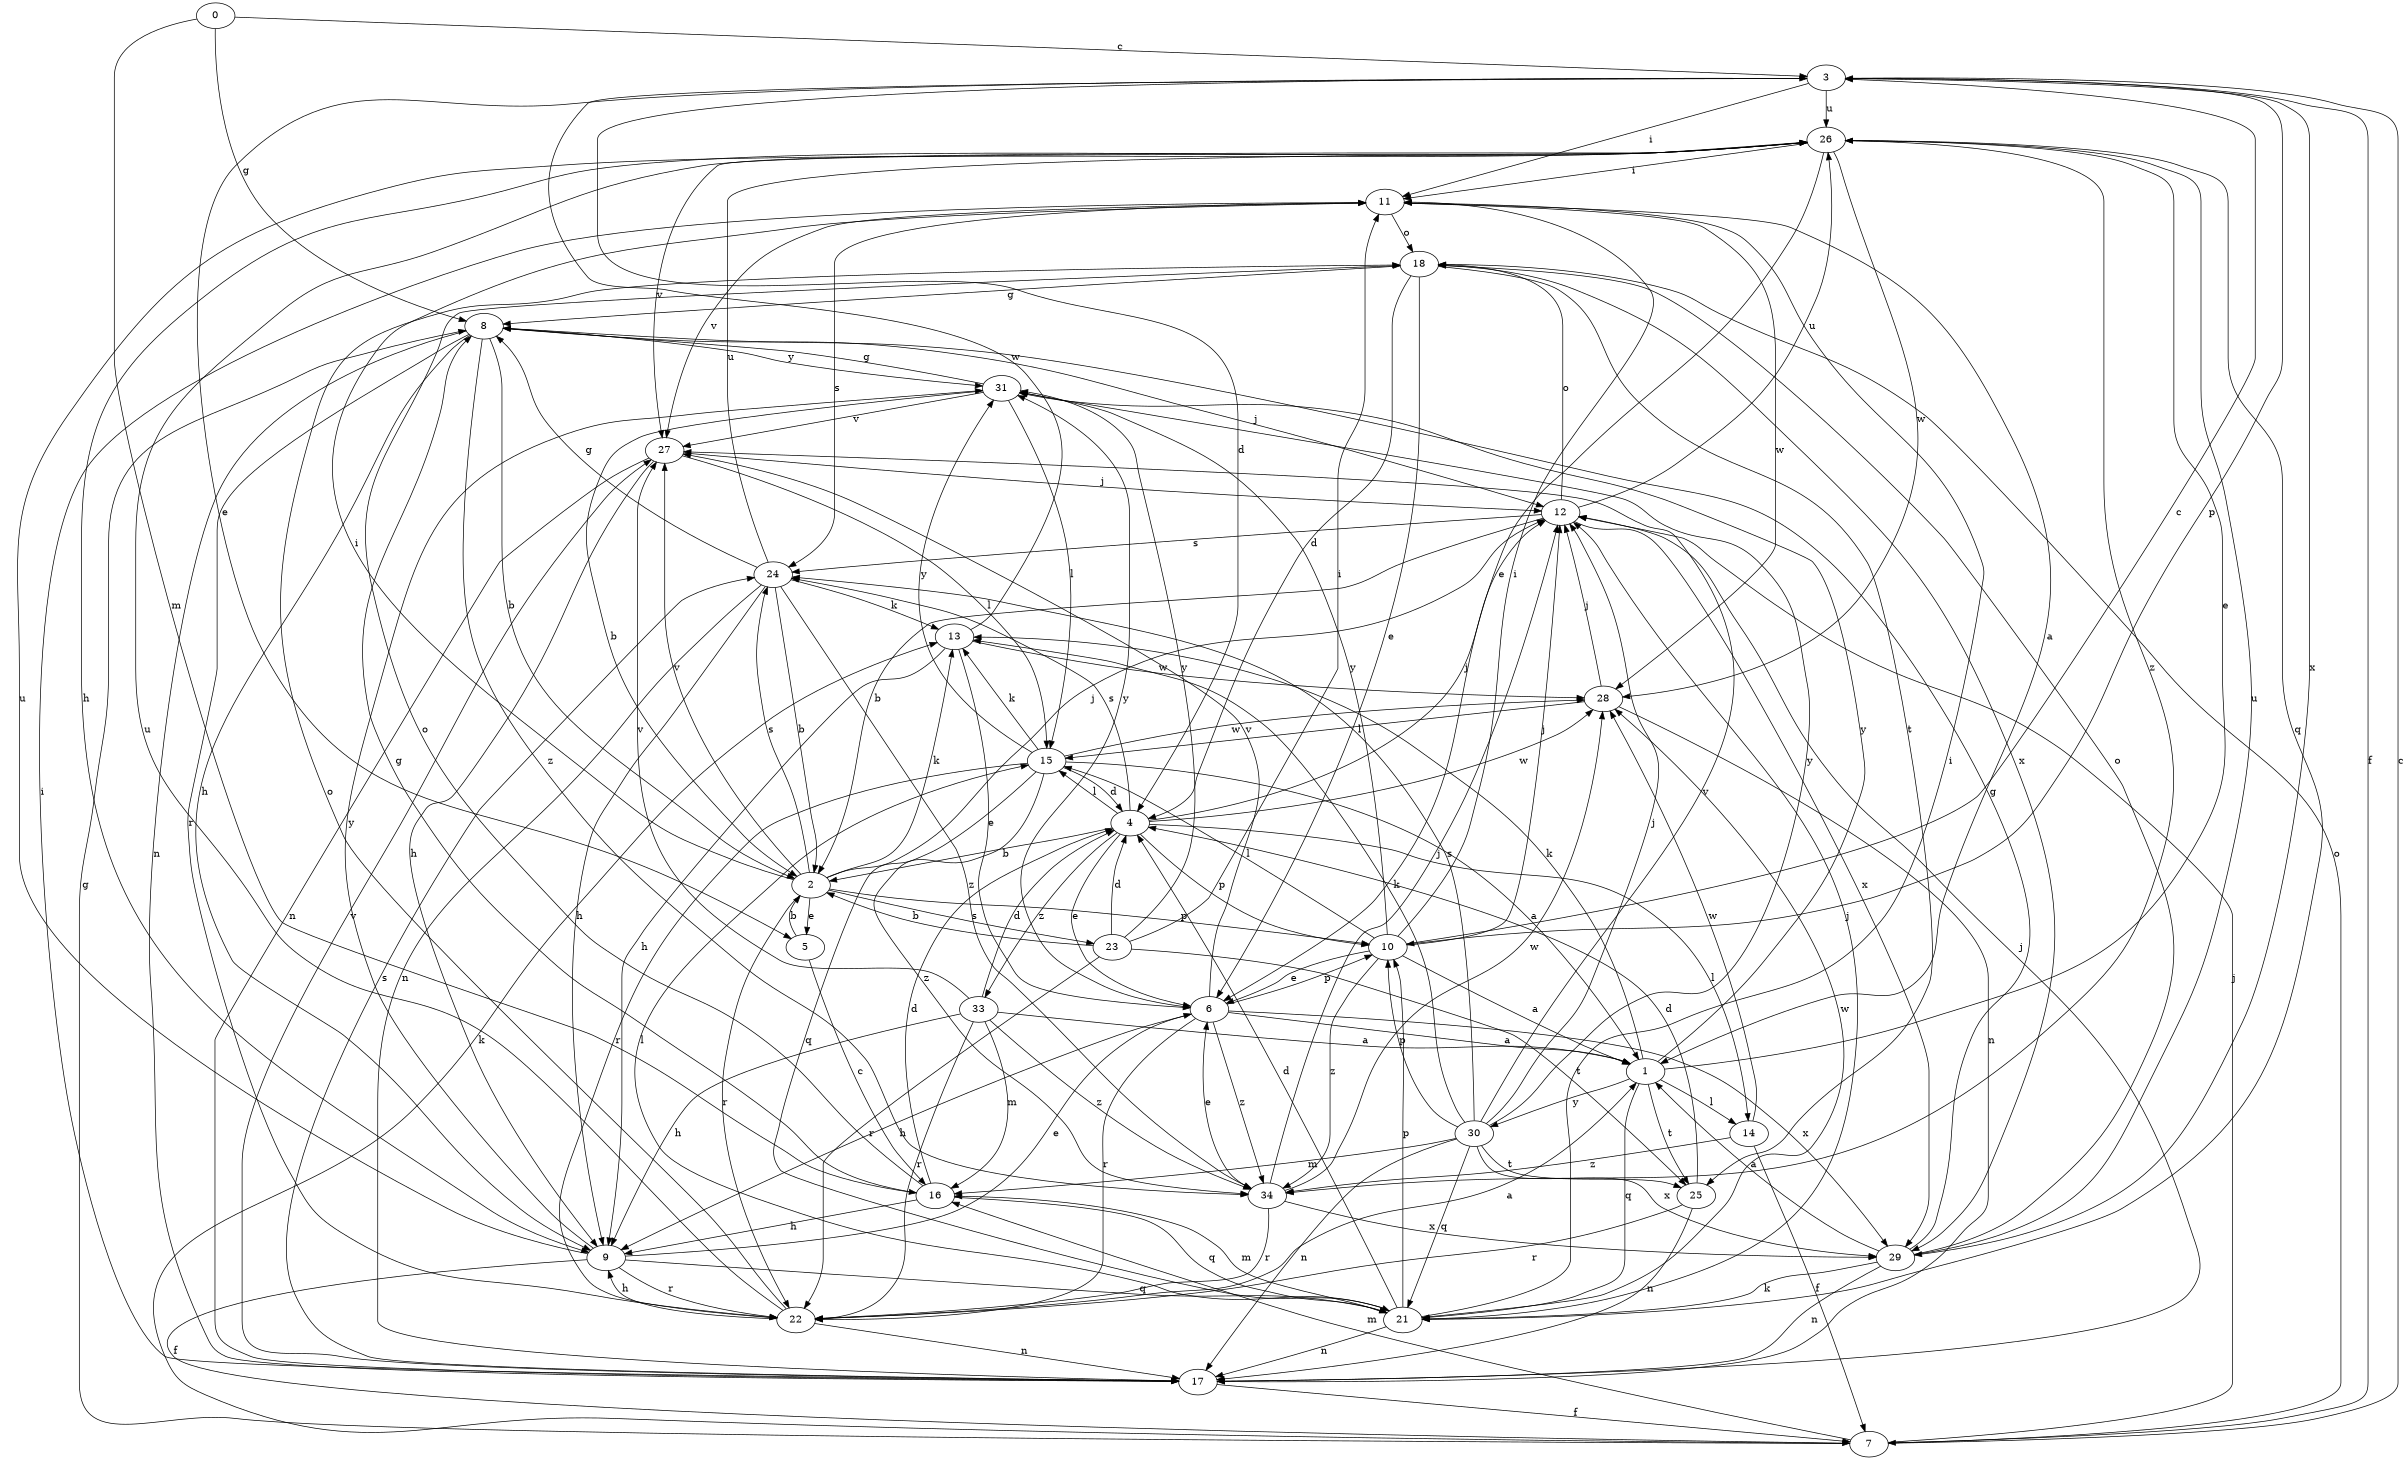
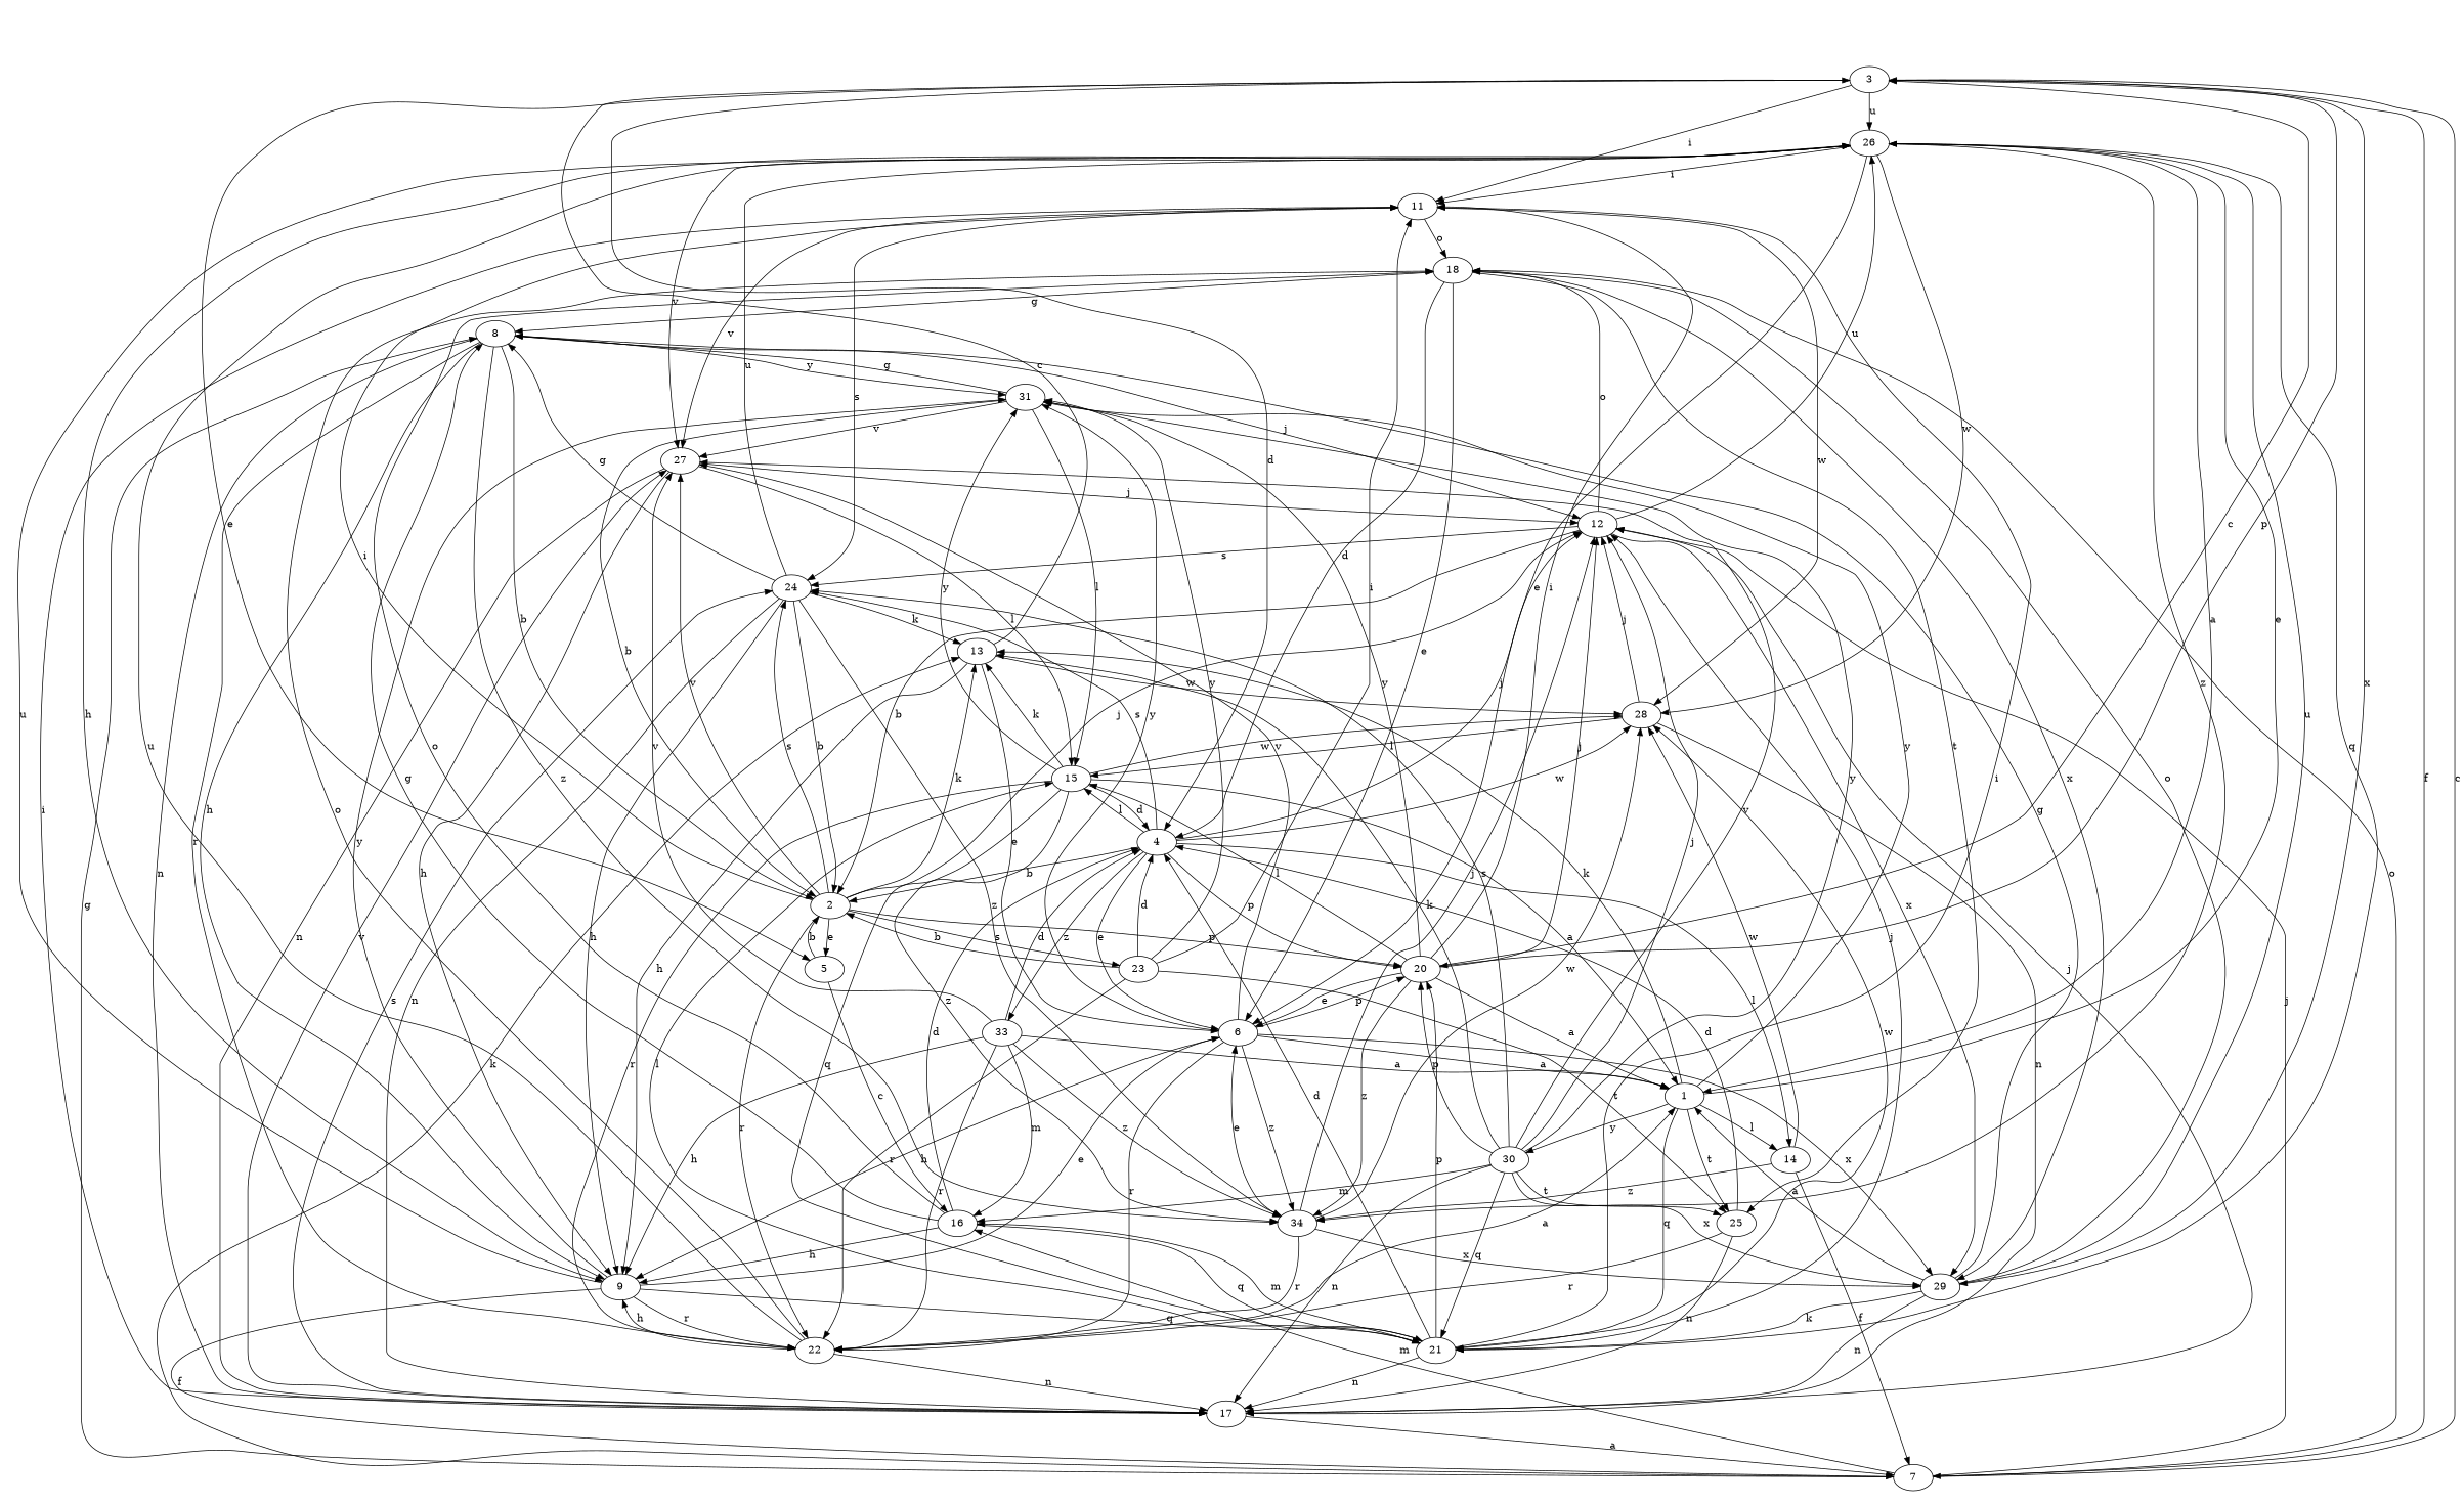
  strict digraph {
-   0
    3
    8
    16
    26
    5
    11
-   20 [label=10]
+   20
    4
    7
    29
    31
    2
    12
    22
    9
    34
    17
    21
    18
    1
    13
    14
    25
    30
    6
    28
    15
    27
    24
    23
    33
-   0 -> 3 [label=c]
-   0 -> 8 [label=g]
-   0 -> 16 [label=m]
    3 -> 26 [label=u]
    3 -> 5 [label=e]
    3 -> 11 [label=i]
    3 -> 20 [label=p]
    3 -> 4 [label=d]
    3 -> 7 [label=f]
    3 -> 29 [label=x]
    8 -> 31 [label=y]
    8 -> 2 [label=b]
    8 -> 12 [label=j]
    8 -> 22 [label=r]
    8 -> 9 [label=h]
    8 -> 34 [label=z]
    8 -> 17 [label=n]
    16 -> 8 [label=g]
    16 -> 4 [label=d]
    16 -> 9 [label=h]
    16 -> 21 [label=q]
    16 -> 18 [label=o]
    26 -> 11 [label=i]
    26 -> 9 [label=h]
    26 -> 34 [label=z]
    26 -> 21 [label=q]
-   11 -> 1 [label=a]
+   26 -> 1 [label=a]
    26 -> 6 [label=e]
    26 -> 28 [label=w]
    26 -> 27 [label=v]
    5 -> 16 [label=c]
    5 -> 2 [label=b]
    11 -> 18 [label=o]
    11 -> 28 [label=w]
    11 -> 27 [label=v]
    11 -> 24 [label=s]
    20 -> 3 [label=c]
    20 -> 11 [label=i]
    20 -> 31 [label=y]
    20 -> 12 [label=j]
    20 -> 34 [label=z]
    20 -> 1 [label=a]
    20 -> 6 [label=e]
    20 -> 15 [label=l]
    4 -> 20 [label=p]
    4 -> 2 [label=b]
    4 -> 12 [label=j]
    4 -> 14 [label=l]
    4 -> 6 [label=e]
    4 -> 28 [label=w]
    4 -> 15 [label=l]
    4 -> 24 [label=s]
    4 -> 33 [label=z]
    7 -> 3 [label=c]
    7 -> 8 [label=g]
    7 -> 16 [label=m]
    7 -> 12 [label=j]
    7 -> 18 [label=o]
    7 -> 13 [label=k]
    29 -> 8 [label=g]
    29 -> 26 [label=u]
    29 -> 17 [label=n]
    29 -> 21 [label=k]
    29 -> 18 [label=o]
    29 -> 1 [label=a]
    31 -> 8 [label=g]
    31 -> 2 [label=b]
    31 -> 15 [label=l]
    31 -> 27 [label=v]
    2 -> 5 [label=e]
    2 -> 11 [label=i]
    2 -> 20 [label=p]
    2 -> 12 [label=j]
    2 -> 22 [label=r]
    2 -> 13 [label=k]
    2 -> 27 [label=v]
    2 -> 24 [label=s]
    2 -> 23 [label=s]
    12 -> 26 [label=u]
    12 -> 29 [label=x]
    12 -> 2 [label=b]
    12 -> 18 [label=o]
    12 -> 24 [label=s]
    22 -> 26 [label=u]
    22 -> 9 [label=h]
    22 -> 17 [label=n]
    22 -> 18 [label=o]
    22 -> 1 [label=a]
    9 -> 26 [label=u]
    9 -> 7 [label=f]
    9 -> 31 [label=y]
    9 -> 22 [label=r]
    9 -> 21 [label=q]
    9 -> 6 [label=e]
    34 -> 29 [label=x]
    34 -> 12 [label=j]
    34 -> 22 [label=r]
    34 -> 6 [label=e]
    34 -> 28 [label=w]
    17 -> 11 [label=i]
-   17 -> 7 [label=f]
+   17 -> 7 [label=a]
    17 -> 12 [label=j]
    17 -> 27 [label=v]
    17 -> 24 [label=s]
    21 -> 16 [label=m]
    21 -> 11 [label=i]
    21 -> 20 [label=p]
    21 -> 4 [label=d]
    21 -> 12 [label=j]
    21 -> 17 [label=n]
    21 -> 28 [label=w]
    21 -> 15 [label=l]
    18 -> 8 [label=g]
    18 -> 4 [label=d]
    18 -> 29 [label=x]
    18 -> 25 [label=t]
    18 -> 6 [label=e]
    1 -> 26 [label=e]
    1 -> 31 [label=y]
    1 -> 21 [label=q]
    1 -> 13 [label=k]
    1 -> 14 [label=l]
    1 -> 25 [label=t]
    1 -> 30 [label=y]
-   13 -> 3 [label=w]
+   13 -> 3 [label=c]
    13 -> 9 [label=h]
    13 -> 6 [label=e]
    13 -> 28 [label=w]
    14 -> 7 [label=f]
    14 -> 34 [label=z]
    14 -> 28 [label=w]
    25 -> 4 [label=d]
    25 -> 22 [label=r]
    25 -> 17 [label=n]
    30 -> 16 [label=m]
    30 -> 20 [label=p]
    30 -> 29 [label=x]
    30 -> 31 [label=y]
    30 -> 12 [label=j]
    30 -> 17 [label=n]
    30 -> 21 [label=q]
    30 -> 13 [label=k]
    30 -> 25 [label=t]
    30 -> 27 [label=v]
    30 -> 24 [label=s]
    6 -> 20 [label=p]
    6 -> 29 [label=x]
    6 -> 31 [label=y]
    6 -> 22 [label=r]
    6 -> 9 [label=h]
    6 -> 34 [label=z]
    6 -> 1 [label=a]
    6 -> 27 [label=v]
    28 -> 12 [label=j]
    28 -> 17 [label=n]
    28 -> 15 [label=l]
    15 -> 4 [label=d]
    15 -> 31 [label=y]
    15 -> 22 [label=r]
    15 -> 34 [label=z]
    15 -> 21 [label=q]
    15 -> 1 [label=a]
    15 -> 13 [label=k]
    15 -> 28 [label=w]
    27 -> 12 [label=j]
    27 -> 9 [label=h]
    27 -> 17 [label=n]
    27 -> 15 [label=l]
    24 -> 8 [label=g]
    24 -> 26 [label=u]
    24 -> 2 [label=b]
    24 -> 9 [label=h]
    24 -> 34 [label=z]
    24 -> 17 [label=n]
    24 -> 13 [label=k]
    23 -> 11 [label=i]
    23 -> 4 [label=d]
    23 -> 31 [label=y]
    23 -> 2 [label=b]
    23 -> 22 [label=r]
    23 -> 25 [label=t]
    33 -> 16 [label=m]
    33 -> 4 [label=d]
    33 -> 22 [label=r]
    33 -> 9 [label=h]
    33 -> 34 [label=z]
    33 -> 1 [label=a]
    33 -> 27 [label=v]
  }
